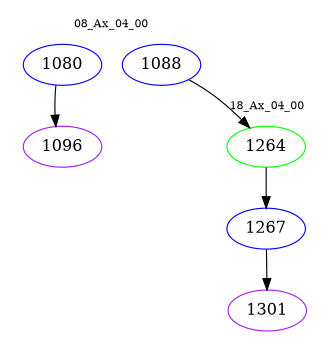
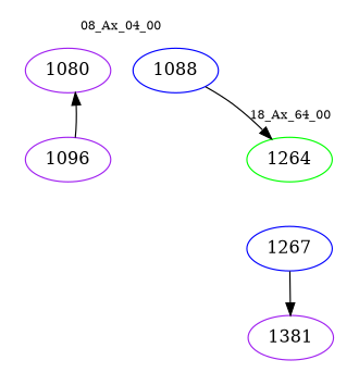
  digraph {
    node [color=blue]
    edge [color=black]
    n1 [label=1088]
-   n2 [label=1080]
+   n2 [color=purple label=1080]
    n3 [color=purple label=1096]
    n4 [color=green label=1264]
    n5 [label=1267]
-   n6 [color=purple label=1301]
+   n6 [color=purple label=1381]
    subgraph cluster_1 {
      color=white
      fontsize=10
      label="08_Ax_04_00"
      n1
      n2
      n3
    }
    subgraph cluster_2 {
      color=white
      fontsize=10
-     label="18_Ax_04_00"
+     label="18_Ax_64_00"
      n4
      n5
      n6
    }
    n1 -> n4
-   n2 -> n3
-   n4 -> n5
+   n3 -> n2
    n5 -> n6
  }
